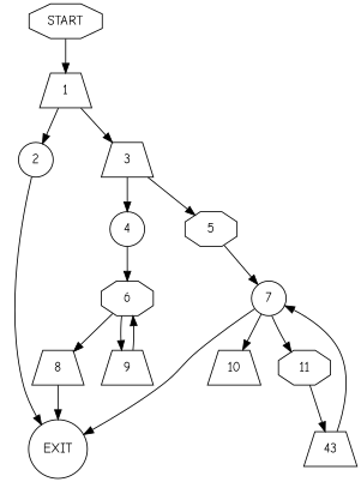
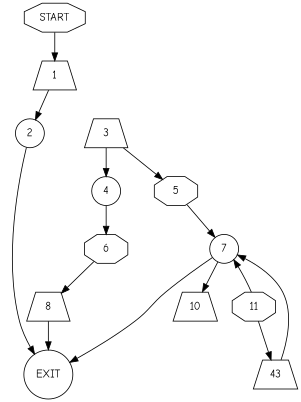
  digraph {
    fontname="Comic Neue"
    node [fontname="Comic Neue" shape=trapezium]
    edge [fontname="Comic Neue"]
    n1 [label=START shape=octagon]
    1
    2 [shape=circle]
    3
    n5 [label=EXIT shape=circle]
    4 [shape=circle]
    5 [shape=octagon]
    6 [shape=octagon]
    7 [shape=circle]
    8
-   9
    10
    11 [shape=octagon]
    n14 [label=43]
    n1 -> 1
    1 -> 2
-   1 -> 3
    2 -> n5
    3 -> 4
    3 -> 5
    4 -> 6
    5 -> 7
    6 -> 8
-   6 -> 9
    7 -> n5
    7 -> 10
-   7 -> 11
+   11 -> 7
    8 -> n5
-   9 -> 6
    11 -> n14
    n14 -> 7
  }
